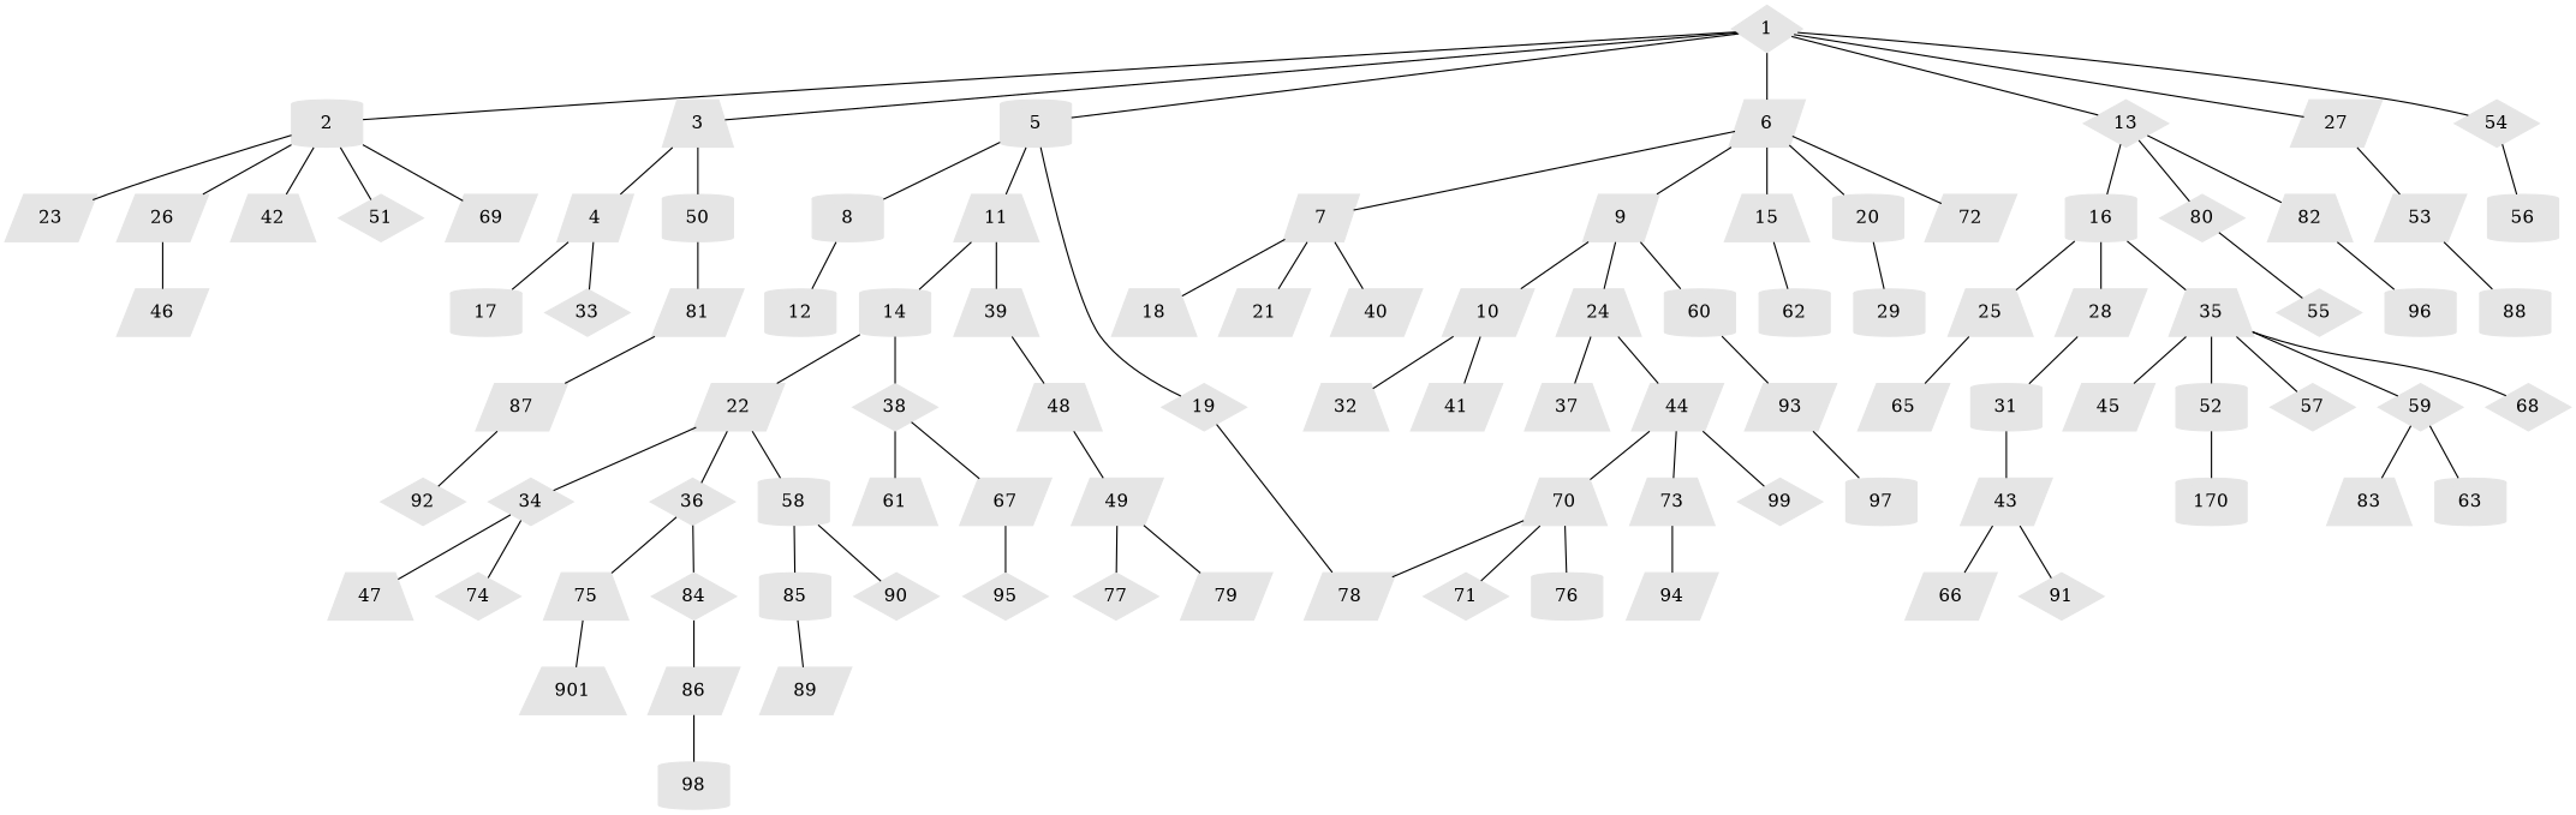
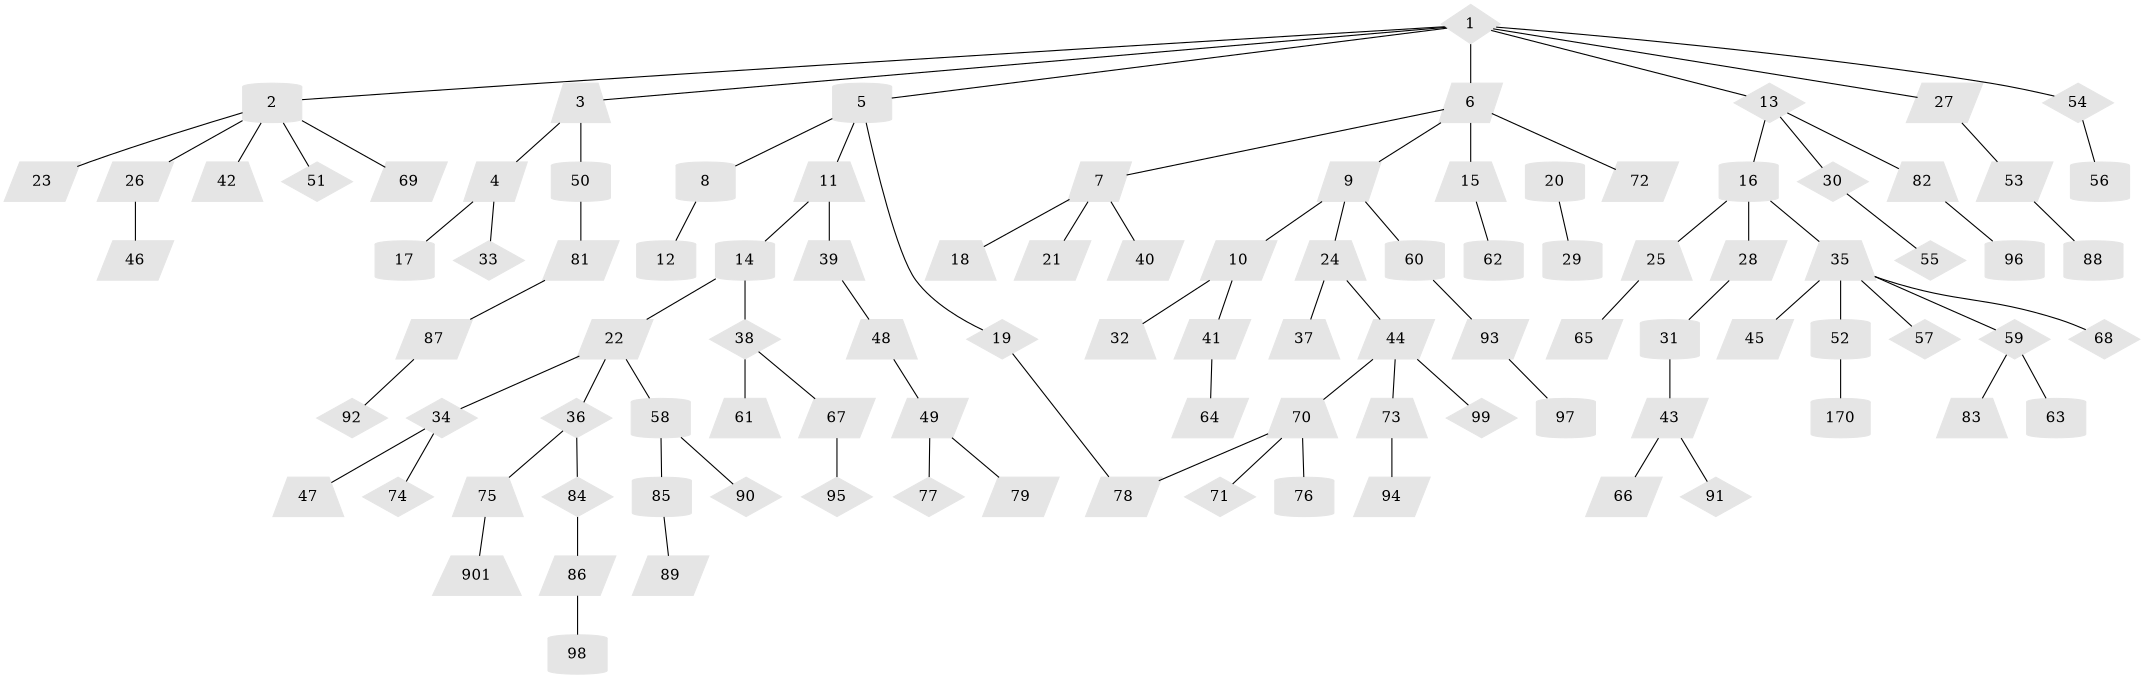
  graph {
    node [color=gray90 shape=parallelogram style=filled]
    1 [shape=diamond]
    2 [shape=cylinder]
    3 [shape=trapezium]
    5 [shape=cylinder]
    6
    13 [shape=diamond]
    27
    54 [shape=diamond]
    23
    26
    42 [shape=trapezium]
    51 [shape=diamond]
    69
    4
    50 [shape=cylinder]
    8 [shape=cylinder]
    11 [shape=trapezium]
    19 [shape=diamond]
    7
    9
    15 [shape=trapezium]
    20 [shape=cylinder]
    72
    16 [shape=cylinder]
-   30 [shape=diamond label=80]
+   30 [shape=diamond]
    82 [shape=trapezium]
    53
    56 [shape=cylinder]
    46
    17 [shape=cylinder]
    33 [shape=diamond]
    81
    12 [shape=cylinder]
    14 [shape=cylinder]
    39 [shape=trapezium]
    78
    18 [shape=trapezium]
    21
    40
    10
    24 [shape=trapezium]
    60 [shape=cylinder]
    62 [shape=cylinder]
    29 [shape=cylinder]
    32 [shape=trapezium]
    41
    37 [shape=trapezium]
    44
    93
+   64
    22
    38 [shape=diamond]
    48 [shape=trapezium]
    25 [shape=trapezium]
    28
    35 [shape=trapezium]
    55 [shape=diamond]
    96 [shape=cylinder]
    34 [shape=diamond]
    36 [shape=diamond]
    58 [shape=cylinder]
    61 [shape=trapezium]
    67
    65
    31 [shape=cylinder]
    45
    52 [shape=cylinder]
    57 [shape=diamond]
    59 [shape=diamond]
    68 [shape=diamond]
    47 [shape=trapezium]
    74 [shape=diamond]
    75 [shape=trapezium]
    84 [shape=diamond]
    85 [shape=cylinder]
    90 [shape=diamond]
    70 [shape=trapezium]
    73 [shape=trapezium]
    99 [shape=diamond]
    88 [shape=cylinder]
    43
    66
    91 [shape=diamond]
    83 [shape=trapezium]
    n85 [label=170 shape=cylinder]
    63 [shape=cylinder]
    n87 [label=901 shape=trapezium]
    86
    95 [shape=diamond]
    49
    71 [shape=diamond]
    76 [shape=cylinder]
    94
    77 [shape=diamond]
    79
    87
    89
    97 [shape=cylinder]
    92 [shape=diamond]
    98 [shape=cylinder]
    1 -- 2
    1 -- 3
    1 -- 5
    1 -- 6
    1 -- 13
    1 -- 27
    1 -- 54
    2 -- 23
    2 -- 26
    2 -- 42
    2 -- 51
    2 -- 69
    3 -- 4
    3 -- 50
    5 -- 8
    5 -- 11
    5 -- 19
    6 -- 7
    6 -- 9
    6 -- 15
-   6 -- 20
    6 -- 72
    13 -- 16
    13 -- 30
    13 -- 82
    27 -- 53
    54 -- 56
    26 -- 46
    4 -- 17
    4 -- 33
    50 -- 81
    8 -- 12
    11 -- 14
    11 -- 39
    19 -- 78
    7 -- 18
    7 -- 21
    7 -- 40
    9 -- 10
    9 -- 24
    9 -- 60
    15 -- 62
    20 -- 29
    16 -- 25
    16 -- 28
    16 -- 35
    30 -- 55
    82 -- 96
    53 -- 88
    81 -- 87
    14 -- 22
    14 -- 38
    39 -- 48
    10 -- 32
    10 -- 41
    24 -- 37
    24 -- 44
    60 -- 93
+   41 -- 64
    44 -- 70
    44 -- 73
    44 -- 99
    93 -- 97
    22 -- 34
    22 -- 36
    22 -- 58
    38 -- 61
    38 -- 67
    48 -- 49
    25 -- 65
    28 -- 31
    35 -- 45
    35 -- 52
    35 -- 57
    35 -- 59
    35 -- 68
    34 -- 47
    34 -- 74
    36 -- 75
    36 -- 84
    58 -- 85
    58 -- 90
    67 -- 95
    31 -- 43
    52 -- n85
    59 -- 83
    59 -- 63
    75 -- n87
    84 -- 86
    85 -- 89
    70 -- 78
    70 -- 71
    70 -- 76
    73 -- 94
    43 -- 66
    43 -- 91
    86 -- 98
    49 -- 77
    49 -- 79
    87 -- 92
  }
